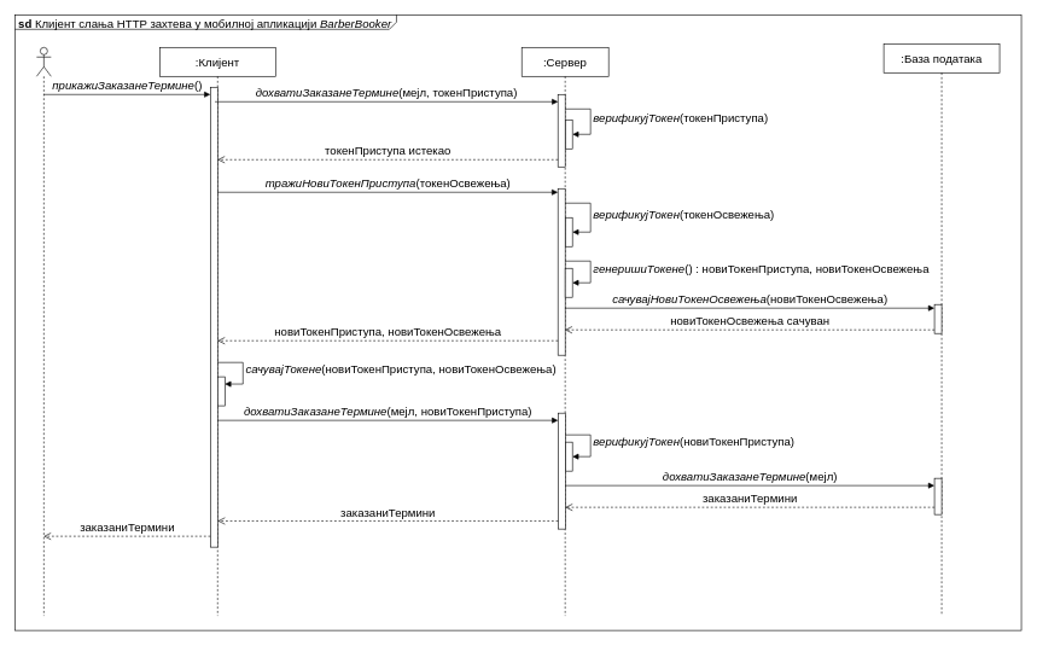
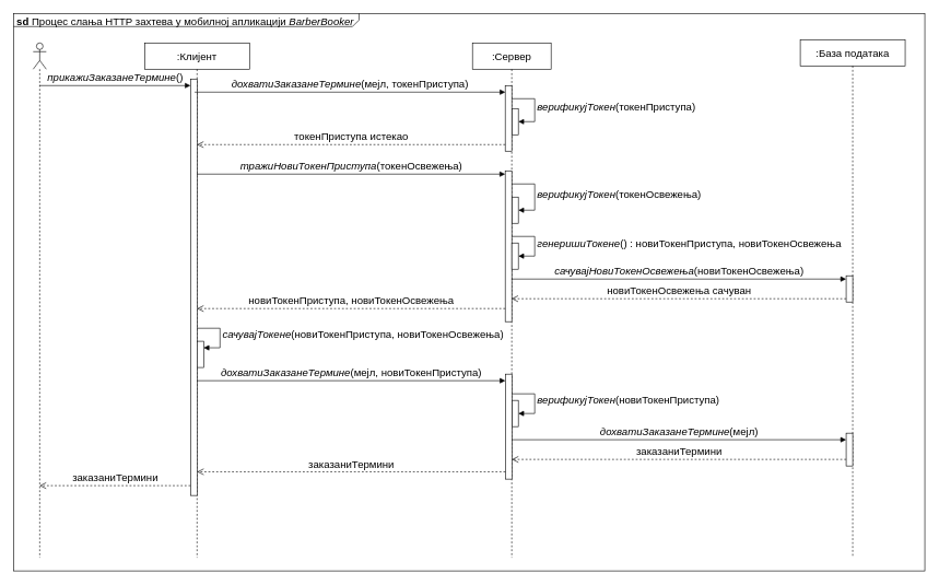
  <mxCell id="0" />
  <mxCell id="1" parent="0" />
- <mxCell id="2" value="&lt;p style=&quot;margin:0px;margin-top:4px;margin-left:5px;text-align:left;&quot;&gt;&lt;font&gt;&lt;b&gt;sd&lt;/b&gt;&amp;nbsp;Клијент слања HTTP захтева у мобилној апликацији &lt;i&gt;BarberBooker&lt;/i&gt;&lt;/font&gt;&lt;/p&gt;" style="html=1;shape=mxgraph.sysml.package;overflow=fill;labelX=527.86;align=left;spacingLeft=5;verticalAlign=top;spacingTop=-3;fontSize=16;" parent="1" vertex="1"><mxGeometry x="20" y="20" width="1390" height="850" as="geometry" /></mxCell>
+ <mxCell id="2" value="&lt;p style=&quot;margin:0px;margin-top:4px;margin-left:5px;text-align:left;&quot;&gt;&lt;font&gt;&lt;b&gt;sd&lt;/b&gt;&amp;nbsp;Процес слања HTTP захтева у мобилној апликацији &lt;i&gt;BarberBooker&lt;/i&gt;&lt;/font&gt;&lt;/p&gt;" style="html=1;shape=mxgraph.sysml.package;overflow=fill;labelX=527.86;align=left;spacingLeft=5;verticalAlign=top;spacingTop=-3;fontSize=16;" parent="1" vertex="1"><mxGeometry x="20" y="20" width="1390" height="850" as="geometry" /></mxCell>
  <mxCell id="3" value="" style="shape=umlLifeline;perimeter=lifelinePerimeter;whiteSpace=wrap;html=1;container=1;dropTarget=0;collapsible=0;recursiveResize=0;outlineConnect=0;portConstraint=eastwest;newEdgeStyle={&quot;curved&quot;:0,&quot;rounded&quot;:0};participant=umlActor;fontSize=16;" parent="1" vertex="1"><mxGeometry x="50" y="65" width="20" height="785" as="geometry" /></mxCell>
  <mxCell id="4" value="&lt;font&gt;:Клијент&lt;/font&gt;" style="shape=umlLifeline;perimeter=lifelinePerimeter;whiteSpace=wrap;html=1;container=1;dropTarget=0;collapsible=0;recursiveResize=0;outlineConnect=0;portConstraint=eastwest;newEdgeStyle={&quot;curved&quot;:0,&quot;rounded&quot;:0};fontSize=16;" parent="1" vertex="1"><mxGeometry x="220" y="65" width="160" height="785" as="geometry" /></mxCell>
  <mxCell id="5" value="" style="html=1;points=[[0,0,0,0,5],[0,1,0,0,-5],[1,0,0,0,5],[1,1,0,0,-5]];perimeter=orthogonalPerimeter;outlineConnect=0;targetShapes=umlLifeline;portConstraint=eastwest;newEdgeStyle={&quot;curved&quot;:0,&quot;rounded&quot;:0};fontSize=16;" parent="4" vertex="1"><mxGeometry x="70" y="55" width="10" height="635" as="geometry" /></mxCell>
  <mxCell id="6" value="" style="html=1;points=[[0,0,0,0,5],[0,1,0,0,-5],[1,0,0,0,5],[1,1,0,0,-5]];perimeter=orthogonalPerimeter;outlineConnect=0;targetShapes=umlLifeline;portConstraint=eastwest;newEdgeStyle={&quot;curved&quot;:0,&quot;rounded&quot;:0};fontSize=16;" parent="4" vertex="1"><mxGeometry x="80" y="454.84" width="10" height="40" as="geometry" /></mxCell>
  <mxCell id="7" value="&lt;span style=&quot;text-align: center;&quot;&gt;&lt;i&gt;сачувајТокене&lt;/i&gt;(&lt;/span&gt;&lt;span&gt;новиТокенПриступа, новиТокенОсвежења&lt;/span&gt;&lt;span style=&quot;text-align: center;&quot;&gt;)&lt;/span&gt;" style="html=1;align=left;spacingLeft=2;endArrow=block;rounded=0;edgeStyle=orthogonalEdgeStyle;curved=0;rounded=0;exitX=1;exitY=0.648;exitDx=0;exitDy=0;exitPerimeter=0;fontSize=16;" parent="4" target="6" edge="1"><mxGeometry relative="1" as="geometry"><mxPoint x="80" y="435.04" as="sourcePoint" /><Array as="points"><mxPoint x="115" y="434.84" /><mxPoint x="115" y="464.84" /></Array></mxGeometry></mxCell>
  <mxCell id="8" value="&lt;font&gt;:Сервер&lt;/font&gt;" style="shape=umlLifeline;perimeter=lifelinePerimeter;whiteSpace=wrap;html=1;container=1;dropTarget=0;collapsible=0;recursiveResize=0;outlineConnect=0;portConstraint=eastwest;newEdgeStyle={&quot;curved&quot;:0,&quot;rounded&quot;:0};fontSize=16;" parent="1" vertex="1"><mxGeometry x="720" y="65" width="120" height="785" as="geometry" /></mxCell>
  <mxCell id="9" value="" style="html=1;points=[[0,0,0,0,5],[0,1,0,0,-5],[1,0,0,0,5],[1,1,0,0,-5]];perimeter=orthogonalPerimeter;outlineConnect=0;targetShapes=umlLifeline;portConstraint=eastwest;newEdgeStyle={&quot;curved&quot;:0,&quot;rounded&quot;:0};fontSize=16;" parent="8" vertex="1"><mxGeometry x="60" y="100" width="10" height="40" as="geometry" /></mxCell>
  <mxCell id="10" value="" style="html=1;points=[[0,0,0,0,5],[0,1,0,0,-5],[1,0,0,0,5],[1,1,0,0,-5]];perimeter=orthogonalPerimeter;outlineConnect=0;targetShapes=umlLifeline;portConstraint=eastwest;newEdgeStyle={&quot;curved&quot;:0,&quot;rounded&quot;:0};fontSize=16;" parent="8" vertex="1"><mxGeometry x="60" y="235" width="10" height="40" as="geometry" /></mxCell>
  <mxCell id="11" value="" style="html=1;points=[[0,0,0,0,5],[0,1,0,0,-5],[1,0,0,0,5],[1,1,0,0,-5]];perimeter=orthogonalPerimeter;outlineConnect=0;targetShapes=umlLifeline;portConstraint=eastwest;newEdgeStyle={&quot;curved&quot;:0,&quot;rounded&quot;:0};fontSize=16;" parent="8" vertex="1"><mxGeometry x="60" y="545" width="10" height="40" as="geometry" /></mxCell>
  <mxCell id="12" value="&lt;font&gt;:База података&lt;/font&gt;" style="shape=umlLifeline;perimeter=lifelinePerimeter;whiteSpace=wrap;html=1;container=1;dropTarget=0;collapsible=0;recursiveResize=0;outlineConnect=0;portConstraint=eastwest;newEdgeStyle={&quot;curved&quot;:0,&quot;rounded&quot;:0};fontSize=16;" parent="1" vertex="1"><mxGeometry x="1220" y="60" width="160" height="790" as="geometry" /></mxCell>
  <mxCell id="13" value="" style="html=1;points=[[0,0,0,0,5],[0,1,0,0,-5],[1,0,0,0,5],[1,1,0,0,-5]];perimeter=orthogonalPerimeter;outlineConnect=0;targetShapes=umlLifeline;portConstraint=eastwest;newEdgeStyle={&quot;curved&quot;:0,&quot;rounded&quot;:0};fontSize=16;" parent="12" vertex="1"><mxGeometry x="70" y="600" width="10" height="50" as="geometry" /></mxCell>
  <mxCell id="14" value="&lt;span&gt;&lt;i&gt;прикажиЗаказанеТермине&lt;/i&gt;()&lt;/span&gt;" style="html=1;verticalAlign=bottom;endArrow=block;curved=0;rounded=0;fontSize=16;" parent="1" source="3" edge="1"><mxGeometry relative="1" as="geometry"><mxPoint x="90" y="130" as="sourcePoint" /><mxPoint x="290" y="130" as="targetPoint" /></mxGeometry></mxCell>
  <mxCell id="15" value="" style="html=1;points=[[0,0,0,0,5],[0,1,0,0,-5],[1,0,0,0,5],[1,1,0,0,-5]];perimeter=orthogonalPerimeter;outlineConnect=0;targetShapes=umlLifeline;portConstraint=eastwest;newEdgeStyle={&quot;curved&quot;:0,&quot;rounded&quot;:0};fontSize=16;" parent="1" vertex="1"><mxGeometry x="770" y="130" width="10" height="100" as="geometry" /></mxCell>
  <mxCell id="16" value="&lt;i&gt;дохватиЗаказанеТермине&lt;/i&gt;&lt;span&gt;(мејл, токенПриступа)&lt;/span&gt;" style="html=1;verticalAlign=bottom;endArrow=block;curved=0;rounded=0;entryX=0.3;entryY=0.171;entryDx=0;entryDy=0;fontSize=16;entryPerimeter=0;" parent="1" edge="1"><mxGeometry relative="1" as="geometry"><mxPoint x="296.301" y="140" as="sourcePoint" /><mxPoint x="770.23" y="140" as="targetPoint" /></mxGeometry></mxCell>
  <mxCell id="17" value="&lt;span&gt;заказаниТермини&lt;/span&gt;" style="html=1;verticalAlign=bottom;endArrow=open;dashed=1;endSize=8;curved=0;rounded=0;fontSize=16;" parent="1" edge="1"><mxGeometry relative="1" as="geometry"><mxPoint x="59.7" y="740" as="targetPoint" /><mxPoint x="290" y="740" as="sourcePoint" /></mxGeometry></mxCell>
  <mxCell id="18" value="&lt;font&gt;&lt;i&gt;верификујТокен&lt;/i&gt;(токенПриступа)&lt;/font&gt;" style="html=1;align=left;spacingLeft=2;endArrow=block;rounded=0;edgeStyle=orthogonalEdgeStyle;curved=0;rounded=0;fontSize=16;" parent="1" source="15" target="9" edge="1"><mxGeometry relative="1" as="geometry"><mxPoint x="785" y="160" as="sourcePoint" /><Array as="points"><mxPoint x="815" y="150" /><mxPoint x="815" y="185" /></Array></mxGeometry></mxCell>
  <mxCell id="19" value="&lt;span&gt;токенПриступа истекао&lt;/span&gt;" style="html=1;verticalAlign=bottom;endArrow=open;dashed=1;endSize=8;curved=0;rounded=0;fontSize=16;" parent="1" source="15" edge="1"><mxGeometry relative="1" as="geometry"><mxPoint x="299.786" y="220" as="targetPoint" /><mxPoint x="720" y="220" as="sourcePoint" /></mxGeometry></mxCell>
  <mxCell id="20" value="" style="html=1;points=[[0,0,0,0,5],[0,1,0,0,-5],[1,0,0,0,5],[1,1,0,0,-5]];perimeter=orthogonalPerimeter;outlineConnect=0;targetShapes=umlLifeline;portConstraint=eastwest;newEdgeStyle={&quot;curved&quot;:0,&quot;rounded&quot;:0};fontSize=16;" parent="1" vertex="1"><mxGeometry x="770" y="260" width="10" height="230" as="geometry" /></mxCell>
  <mxCell id="21" value="&lt;font&gt;&lt;i&gt;тражиНовиТокенПриступа&lt;/i&gt;(токенОсвежења)&lt;/font&gt;" style="html=1;verticalAlign=bottom;endArrow=block;curved=0;rounded=0;entryX=0;entryY=0;entryDx=0;entryDy=5;fontSize=16;" parent="1" source="4" target="20" edge="1"><mxGeometry relative="1" as="geometry"><mxPoint x="650" y="265" as="sourcePoint" /></mxGeometry></mxCell>
  <mxCell id="22" value="&lt;span style=&quot;text-align: left;&quot;&gt;новиТокенПриступа, новиТокенОсвежења&lt;/span&gt;" style="html=1;verticalAlign=bottom;endArrow=open;dashed=1;endSize=8;curved=0;rounded=0;fontSize=16;" parent="1" source="20" edge="1"><mxGeometry relative="1" as="geometry"><mxPoint x="299.894" y="470" as="targetPoint" /><mxPoint x="720" y="470" as="sourcePoint" /></mxGeometry></mxCell>
  <mxCell id="23" value="&lt;font&gt;&lt;i&gt;верификујТокен&lt;/i&gt;(токенОсвежења)&lt;/font&gt;" style="html=1;align=left;spacingLeft=2;endArrow=block;rounded=0;edgeStyle=orthogonalEdgeStyle;curved=0;rounded=0;fontSize=16;" parent="1" source="20" target="10" edge="1"><mxGeometry relative="1" as="geometry"><mxPoint x="785" y="280" as="sourcePoint" /><Array as="points"><mxPoint x="815" y="280" /><mxPoint x="815" y="320" /></Array></mxGeometry></mxCell>
  <mxCell id="24" value="" style="html=1;points=[[0,0,0,0,5],[0,1,0,0,-5],[1,0,0,0,5],[1,1,0,0,-5]];perimeter=orthogonalPerimeter;outlineConnect=0;targetShapes=umlLifeline;portConstraint=eastwest;newEdgeStyle={&quot;curved&quot;:0,&quot;rounded&quot;:0};fontSize=16;" parent="1" vertex="1"><mxGeometry x="780" y="370" width="10" height="40" as="geometry" /></mxCell>
  <mxCell id="25" value="&lt;font&gt;&lt;i&gt;генеришиТокене&lt;/i&gt;() : новиТокенПриступа, новиТокенОсвежења&lt;/font&gt;" style="html=1;align=left;spacingLeft=2;endArrow=block;rounded=0;edgeStyle=orthogonalEdgeStyle;curved=0;rounded=0;fontSize=16;" parent="1" source="20" target="24" edge="1"><mxGeometry relative="1" as="geometry"><mxPoint x="785" y="350" as="sourcePoint" /><Array as="points"><mxPoint x="815" y="360" /><mxPoint x="815" y="390" /></Array></mxGeometry></mxCell>
  <mxCell id="26" value="" style="html=1;points=[[0,0,0,0,5],[0,1,0,0,-5],[1,0,0,0,5],[1,1,0,0,-5]];perimeter=orthogonalPerimeter;outlineConnect=0;targetShapes=umlLifeline;portConstraint=eastwest;newEdgeStyle={&quot;curved&quot;:0,&quot;rounded&quot;:0};fontSize=16;" parent="1" vertex="1"><mxGeometry x="770.23" y="570" width="10" height="160" as="geometry" /></mxCell>
  <mxCell id="27" value="&lt;i&gt;дохватиЗаказанеТермине&lt;/i&gt;&lt;span&gt;(мејл,&amp;nbsp;&lt;/span&gt;&lt;span style=&quot;text-align: left;&quot;&gt;новиТокенПриступа&lt;/span&gt;&lt;span&gt;)&lt;/span&gt;" style="html=1;verticalAlign=bottom;endArrow=block;curved=0;rounded=0;fontSize=16;" parent="1" target="26" edge="1"><mxGeometry relative="1" as="geometry"><mxPoint x="299.778" y="580" as="sourcePoint" /><mxPoint x="720.23" y="580" as="targetPoint" /></mxGeometry></mxCell>
  <mxCell id="28" value="&lt;span&gt;заказаниТермини&lt;/span&gt;" style="html=1;verticalAlign=bottom;endArrow=open;dashed=1;endSize=8;curved=0;rounded=0;fontSize=16;" parent="1" source="26" edge="1"><mxGeometry relative="1" as="geometry"><mxPoint x="300.085" y="718.89" as="targetPoint" /><mxPoint x="720.23" y="718.89" as="sourcePoint" /></mxGeometry></mxCell>
  <mxCell id="29" value="&lt;i&gt;дохватиЗаказанеТермине&lt;/i&gt;&lt;span&gt;(&lt;/span&gt;&lt;span style=&quot;text-align: left;&quot;&gt;мејл&lt;/span&gt;&lt;span&gt;)&lt;/span&gt;" style="html=1;verticalAlign=bottom;endArrow=block;curved=0;rounded=0;fontSize=16;" parent="1" target="13" edge="1"><mxGeometry relative="1" as="geometry"><mxPoint x="780" y="670" as="sourcePoint" /><mxPoint x="1180" y="670.06" as="targetPoint" /></mxGeometry></mxCell>
  <mxCell id="30" value="&lt;font&gt;заказаниТермини&lt;/font&gt;" style="html=1;verticalAlign=bottom;endArrow=open;dashed=1;endSize=8;curved=0;rounded=0;fontSize=16;" parent="1" source="13" edge="1"><mxGeometry relative="1" as="geometry"><mxPoint x="780" y="700" as="targetPoint" /><mxPoint x="1179.77" y="700" as="sourcePoint" /></mxGeometry></mxCell>
  <mxCell id="31" value="&lt;i&gt;верификујТокен&lt;/i&gt;&lt;span&gt;(&lt;/span&gt;&lt;span&gt;новиТокенПриступа&lt;/span&gt;&lt;span&gt;)&lt;/span&gt;" style="html=1;align=left;spacingLeft=2;endArrow=block;rounded=0;edgeStyle=orthogonalEdgeStyle;curved=0;rounded=0;fontSize=16;" parent="1" source="26" target="11" edge="1"><mxGeometry relative="1" as="geometry"><mxPoint x="785.23" y="650" as="sourcePoint" /><Array as="points"><mxPoint x="815" y="600" /><mxPoint x="815" y="630" /></Array><mxPoint x="790.23" y="690" as="targetPoint" /></mxGeometry></mxCell>
  <mxCell id="32" value="" style="html=1;points=[[0,0,0,0,5],[0,1,0,0,-5],[1,0,0,0,5],[1,1,0,0,-5]];perimeter=orthogonalPerimeter;outlineConnect=0;targetShapes=umlLifeline;portConstraint=eastwest;newEdgeStyle={&quot;curved&quot;:0,&quot;rounded&quot;:0};fontSize=16;" parent="1" vertex="1"><mxGeometry x="1290" y="420" width="10" height="40" as="geometry" /></mxCell>
  <mxCell id="33" value="&lt;span&gt;&lt;i&gt;сачувајНовиТокенОсвежења&lt;/i&gt;(&lt;/span&gt;&lt;span style=&quot;text-align: left;&quot;&gt;новиТокенОсвежења&lt;/span&gt;&lt;span&gt;)&lt;/span&gt;" style="html=1;verticalAlign=bottom;endArrow=block;curved=0;rounded=0;entryX=0;entryY=0;entryDx=0;entryDy=5;fontSize=16;" parent="1" source="8" target="32" edge="1"><mxGeometry relative="1" as="geometry"><mxPoint x="1110" y="425" as="sourcePoint" /></mxGeometry></mxCell>
  <mxCell id="34" value="&lt;span style=&quot;text-align: left;&quot;&gt;новиТокенОсвежења сачуван&lt;/span&gt;" style="html=1;verticalAlign=bottom;endArrow=open;dashed=1;endSize=8;curved=0;rounded=0;exitX=0;exitY=1;exitDx=0;exitDy=-5;fontSize=16;" parent="1" source="32" target="8" edge="1"><mxGeometry relative="1" as="geometry"><mxPoint x="1110" y="495" as="targetPoint" /></mxGeometry></mxCell>
